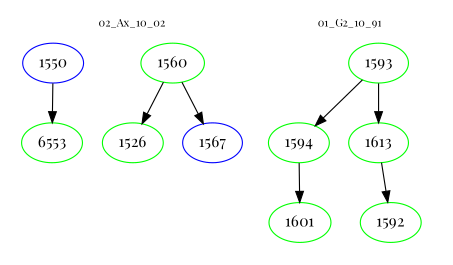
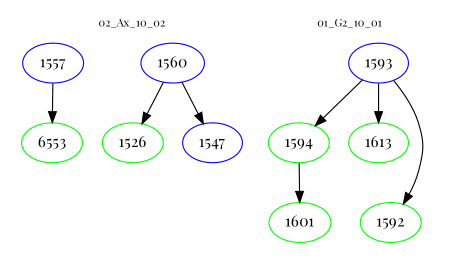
  digraph {
    fontname="Playfair Display"
    node [color=green fontname="Playfair Display"]
    edge [color=black fontname="Playfair Display"]
-   n1 [label=1560]
+   n1 [color=blue label=1560]
    n2 [label=1526]
-   n3 [color=blue label=1567]
-   n4 [color=blue label=1550]
+   n3 [color=blue label=1547]
+   n4 [color=blue label=1557]
    n5 [label=6553]
-   n6 [label=1593]
+   n6 [color=blue label=1593]
    n7 [label=1594]
    n8 [label=1613]
    n9 [label=1592]
    n10 [label=1601]
    subgraph cluster_1 {
      color=white
      fontsize=10
      label="02_Ax_10_02"
      n1
      n2
      n3
      n4
      n5
    }
    subgraph cluster_2 {
      color=white
      fontsize=10
-     label="01_G2_10_91"
+     label="01_G2_10_01"
      n6
      n7
      n8
      n9
      n10
    }
    n1 -> n2
    n1 -> n3
    n4 -> n5
    n6 -> n7
    n6 -> n8
-   n8 -> n9
+   n6 -> n9
    n7 -> n10
  }
